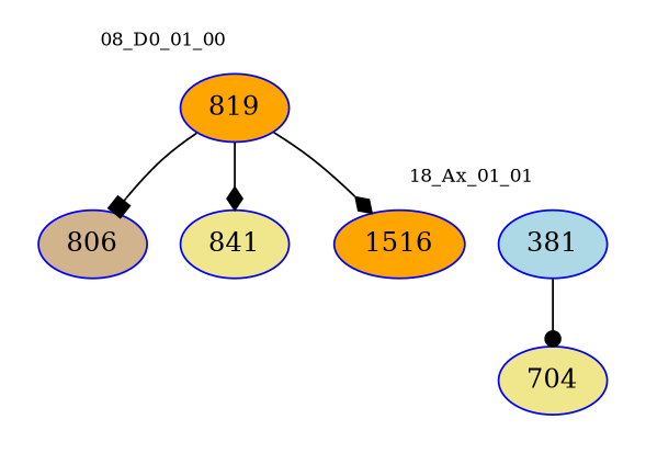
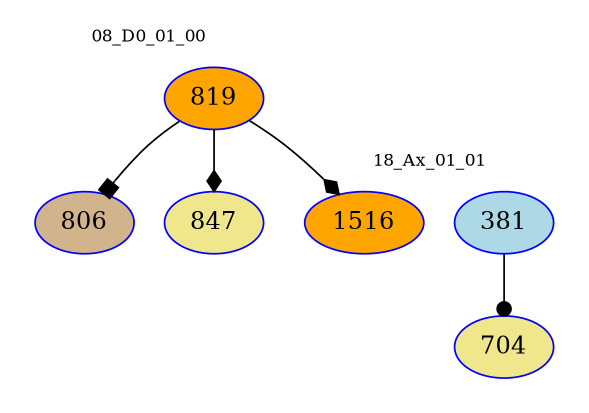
  digraph {
    node [color=blue fillcolor=orange style=filled]
    edge [arrowhead=diamond color=black]
    n1 [fillcolor=lightblue label=381]
    n2 [label=1516]
    n3 [fillcolor=khaki label=704]
    n4 [label=819]
    n5 [fillcolor=tan label=806]
-   n6 [fillcolor=khaki label=841]
+   n6 [fillcolor=khaki label=847]
    subgraph cluster_1 {
      color=white
      fontsize=10
      label="18_Ax_01_01"
      n1
      n2
      n3
    }
    subgraph cluster_2 {
      color=white
      fontsize=10
      label="08_D0_01_00"
      n4
      n5
      n6
    }
    n1 -> n3 [arrowhead=dot]
    n4 -> n2
    n4 -> n5 [arrowhead=box]
    n4 -> n6
  }
